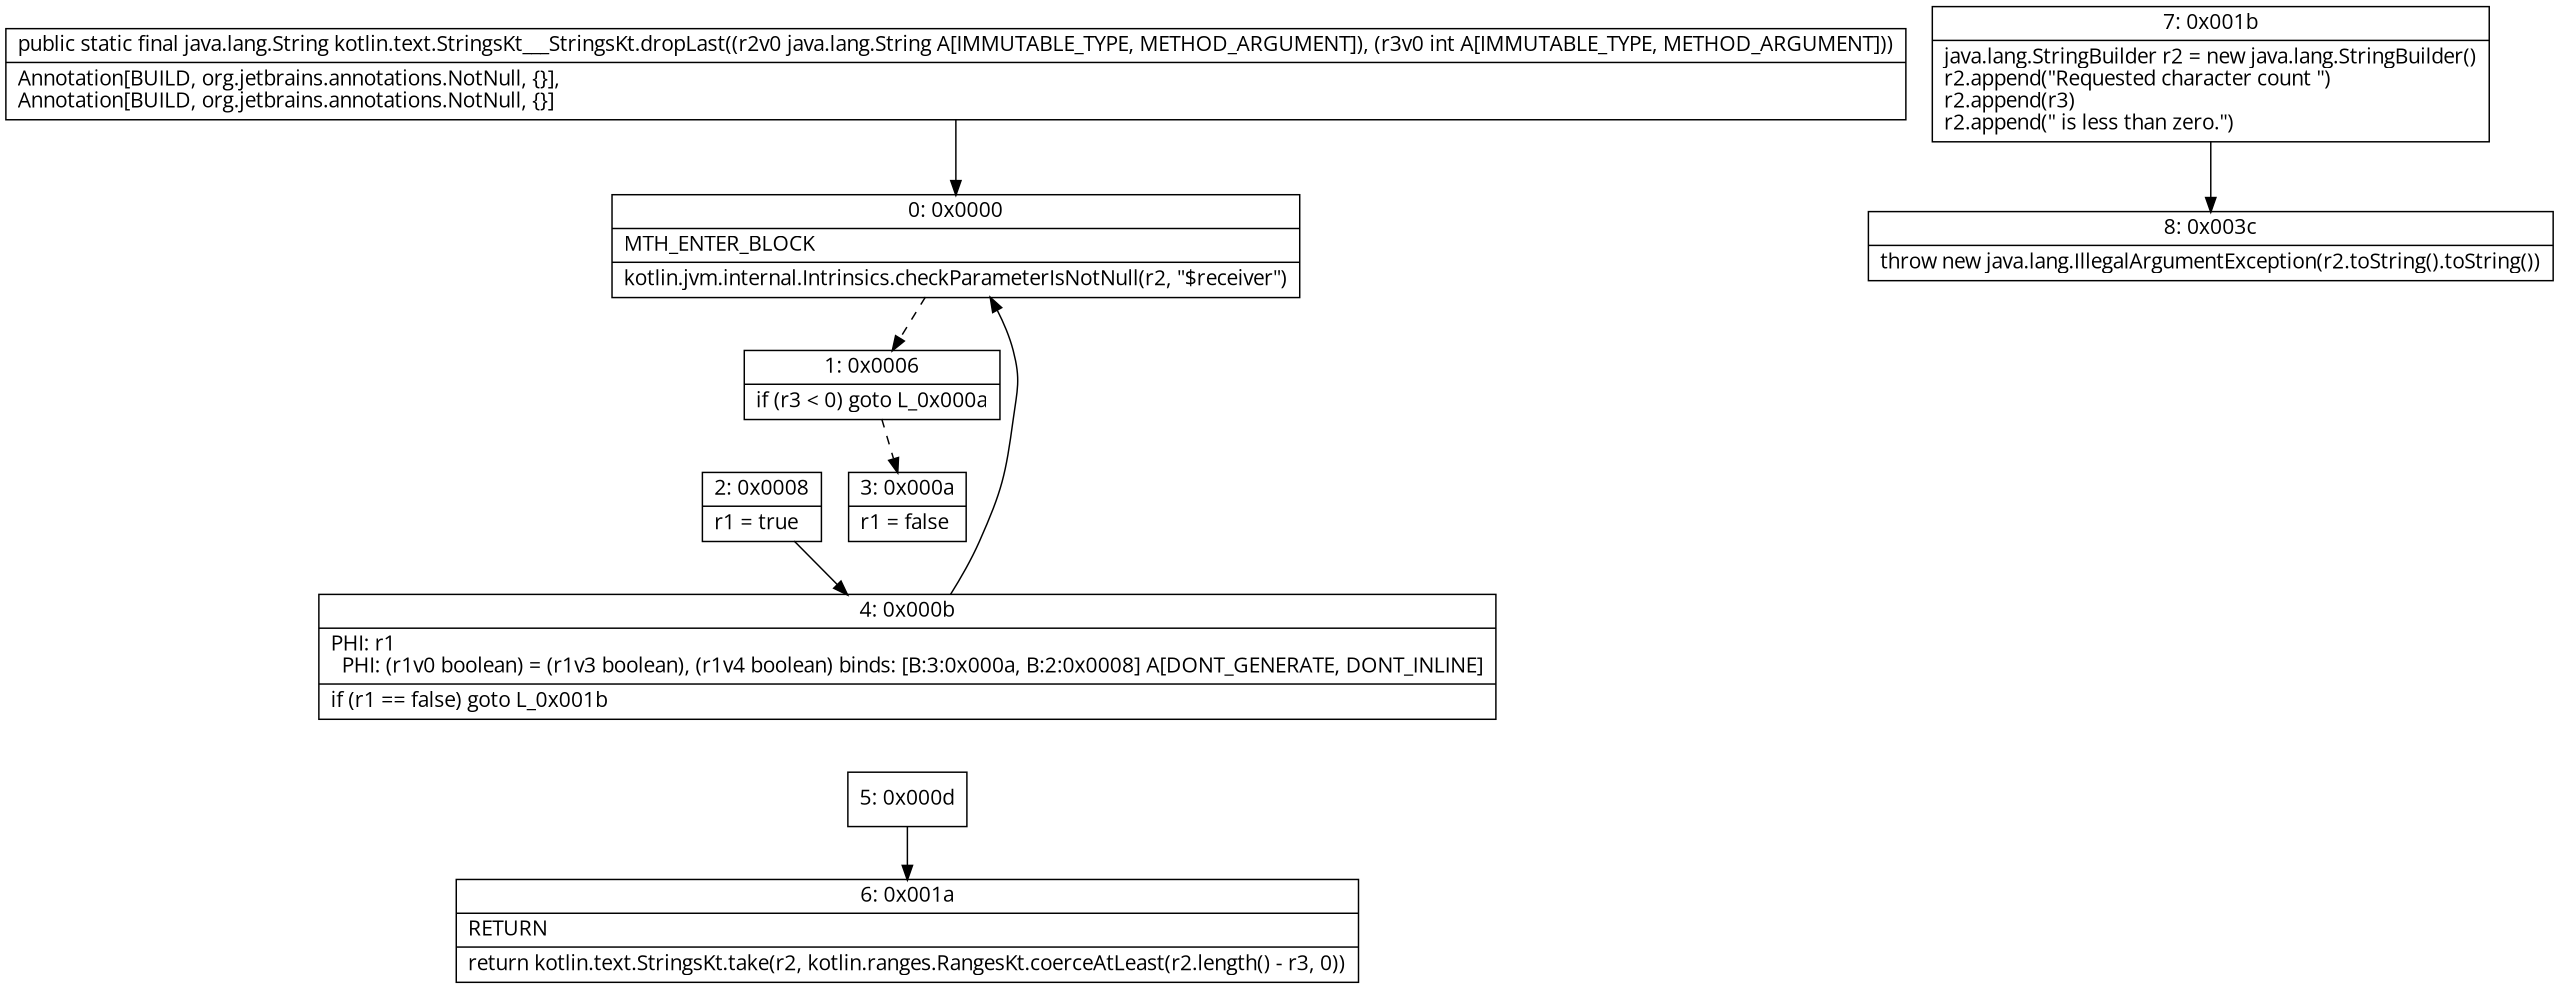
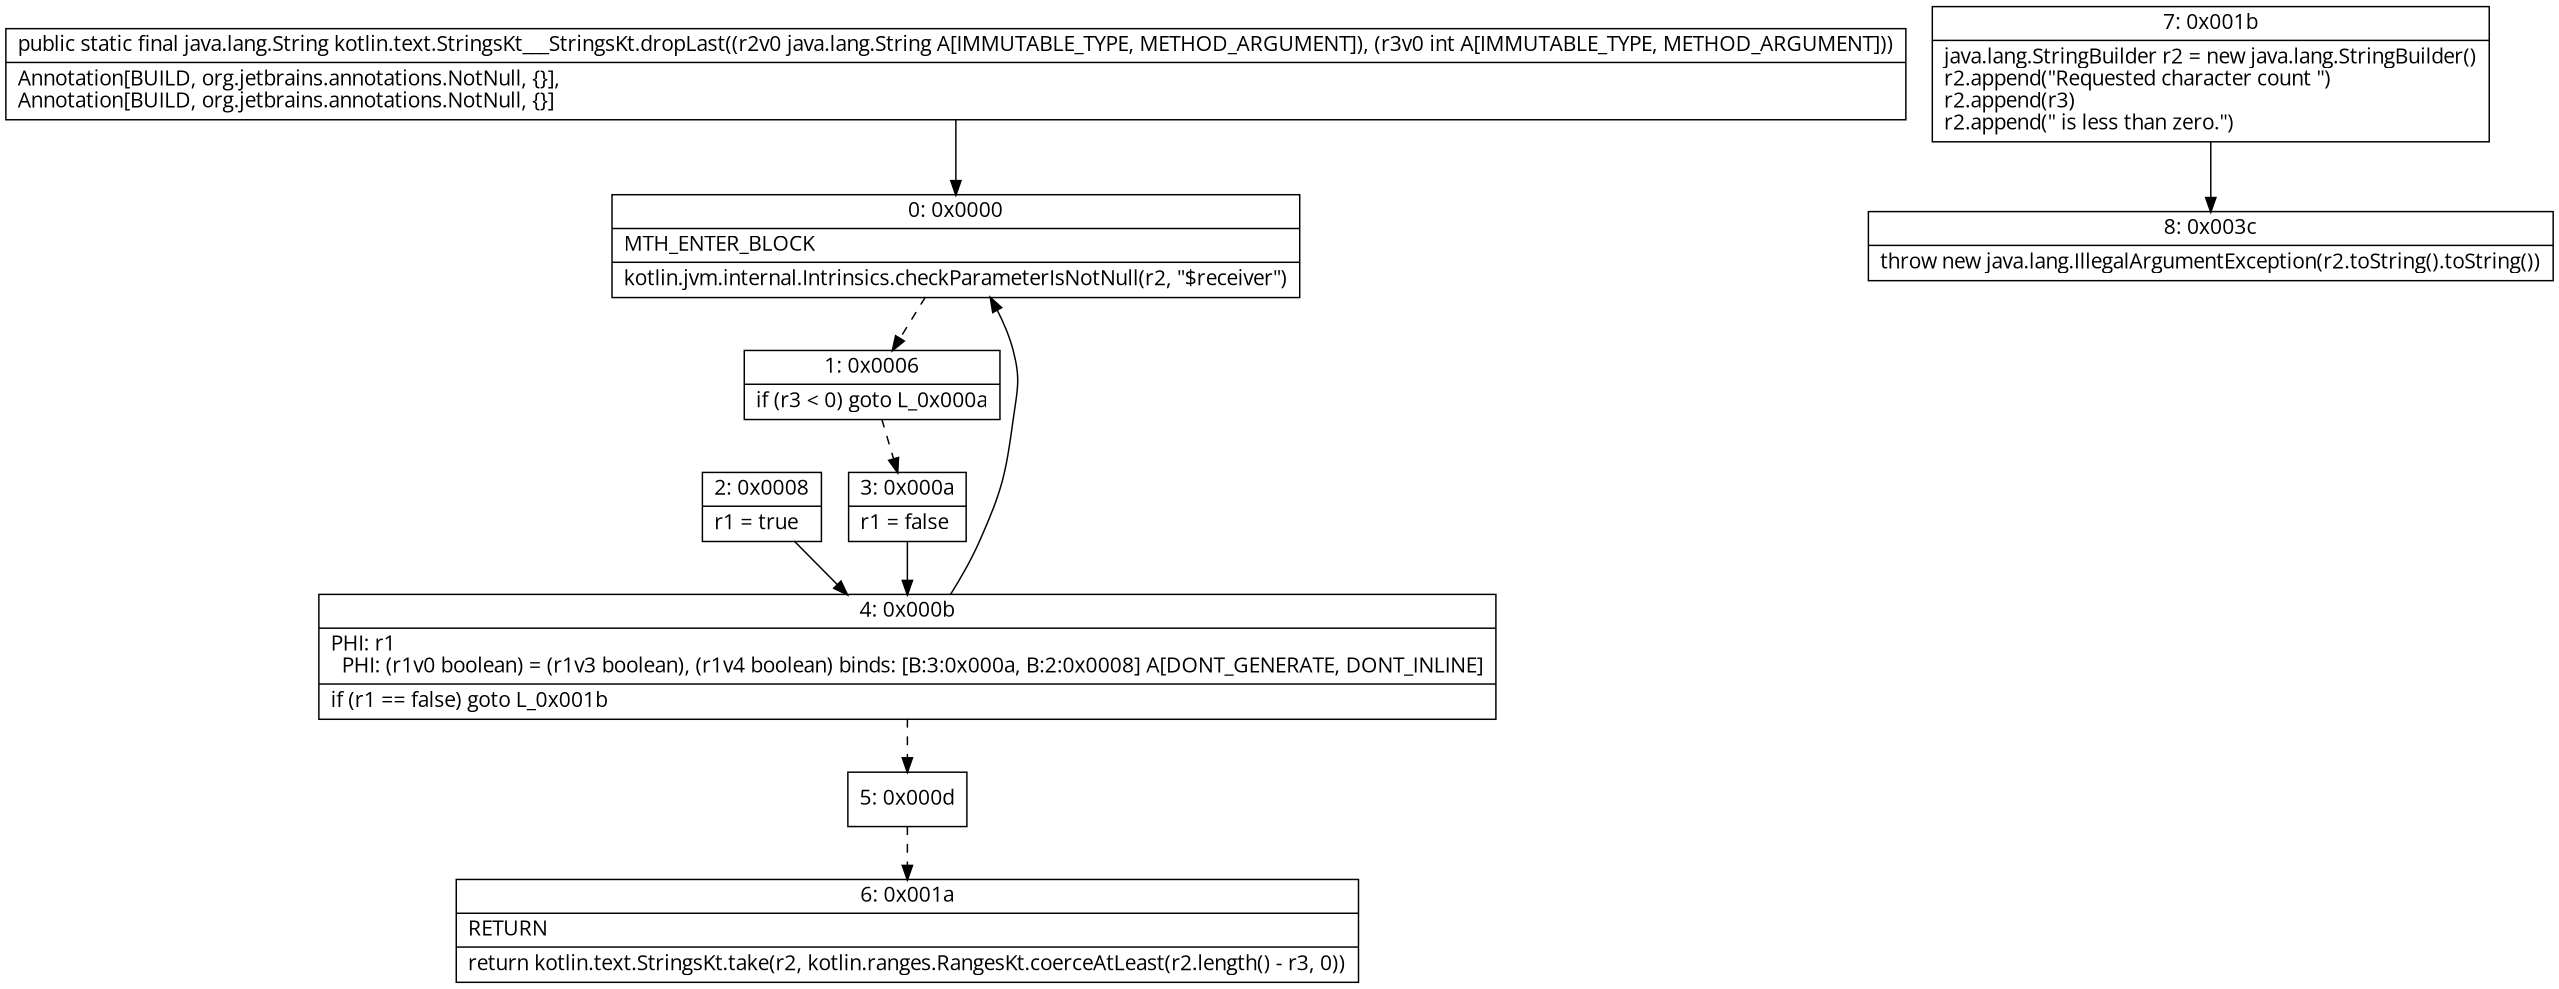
  digraph {
    fontname="Open Sans"
    node [fontname="Open Sans" shape=record]
    edge [fontname="Open Sans"]
    n1 [label="{0\:\ 0x0000|MTH_ENTER_BLOCK\l|kotlin.jvm.internal.Intrinsics.checkParameterIsNotNull(r2, \"$receiver\")\l}"]
    n2 [label="{1\:\ 0x0006|if (r3 \< 0) goto L_0x000a\l}"]
    n3 [label="{3\:\ 0x000a|r1 = false\l}"]
    n4 [label="{2\:\ 0x0008|r1 = true\l}"]
    n5 [label="{4\:\ 0x000b|PHI: r1 \l  PHI: (r1v0 boolean) = (r1v3 boolean), (r1v4 boolean) binds: [B:3:0x000a, B:2:0x0008] A[DONT_GENERATE, DONT_INLINE]\l|if (r1 == false) goto L_0x001b\l}"]
    n6 [label="{5\:\ 0x000d}"]
    n7 [label="{6\:\ 0x001a|RETURN\l|return kotlin.text.StringsKt.take(r2, kotlin.ranges.RangesKt.coerceAtLeast(r2.length() \- r3, 0))\l}"]
    n8 [label="{7\:\ 0x001b|java.lang.StringBuilder r2 = new java.lang.StringBuilder()\lr2.append(\"Requested character count \")\lr2.append(r3)\lr2.append(\" is less than zero.\")\l}"]
    n9 [label="{8\:\ 0x003c|throw new java.lang.IllegalArgumentException(r2.toString().toString())\l}"]
    n10 [label="{public static final java.lang.String kotlin.text.StringsKt___StringsKt.dropLast((r2v0 java.lang.String A[IMMUTABLE_TYPE, METHOD_ARGUMENT]), (r3v0 int A[IMMUTABLE_TYPE, METHOD_ARGUMENT]))  | Annotation[BUILD, org.jetbrains.annotations.NotNull, \{\}], \lAnnotation[BUILD, org.jetbrains.annotations.NotNull, \{\}]\l}"]
    n1 -> n2 [style=dashed]
    n2 -> n3 [style=dashed]
+   n3 -> n5
    n4 -> n5
    n5 -> n1
-   n6 -> n7
+   n5 -> n6 [style=dashed]
+   n6 -> n7 [style=dashed]
    n8 -> n9
    n10 -> n1
  }
